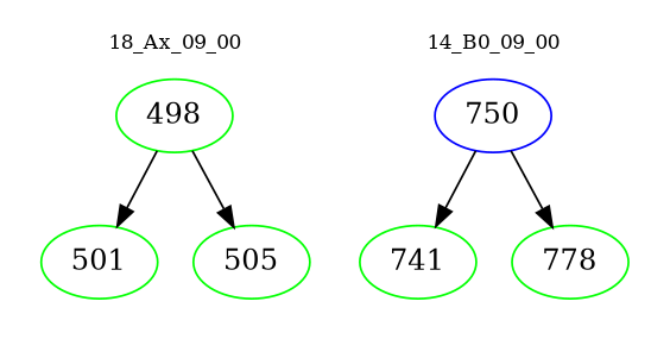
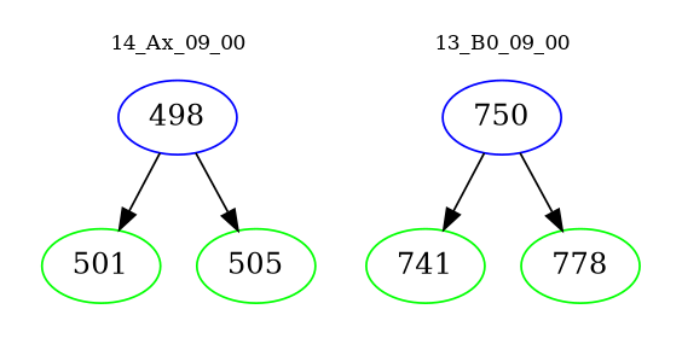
  digraph {
    node [color=green]
    edge [color=black]
-   n1 [label=498]
+   n1 [color=blue label=498]
    n2 [label=501]
    n3 [label=505]
    n4 [color=blue label=750]
    n5 [label=741]
    n6 [label=778]
    subgraph cluster_1 {
      color=white
      fontsize=10
-     label="18_Ax_09_00"
+     label="14_Ax_09_00"
      n1
      n2
      n3
    }
    subgraph cluster_2 {
      color=white
      fontsize=10
-     label="14_B0_09_00"
+     label="13_B0_09_00"
      n4
      n5
      n6
    }
    n1 -> n2
    n1 -> n3
    n4 -> n5
    n4 -> n6
  }
